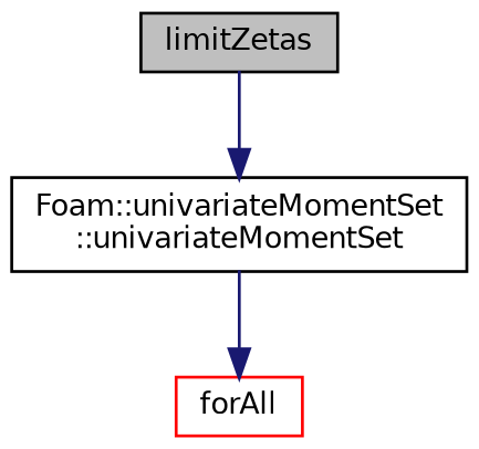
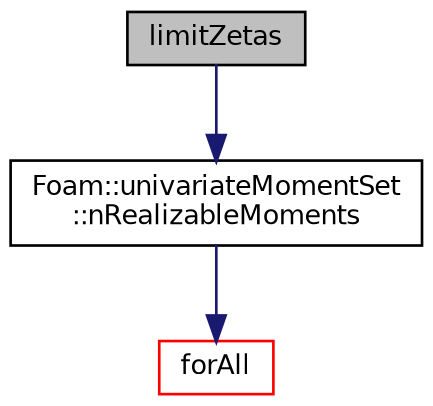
  digraph {
    rankdir=TB
    node [color=black fontname=Helvetica fontsize=10 shape=record]
    edge [color=midnightblue fontname=Helvetica fontsize=10 labelfontname=Helvetica labelfontsize=10 style=solid]
    n1 [fillcolor=grey75 fontcolor=black height=0.2 label=limitZetas style=filled width=0.4]
-   n2 [height=0.2 label="Foam::univariateMomentSet\l::univariateMomentSet" width=0.4]
+   n2 [height=0.2 label="Foam::univariateMomentSet\l::nRealizableMoments" width=0.4]
    n3 [color=red height=0.2 label=forAll width=0.4]
    n1 -> n2
    n2 -> n3
  }
